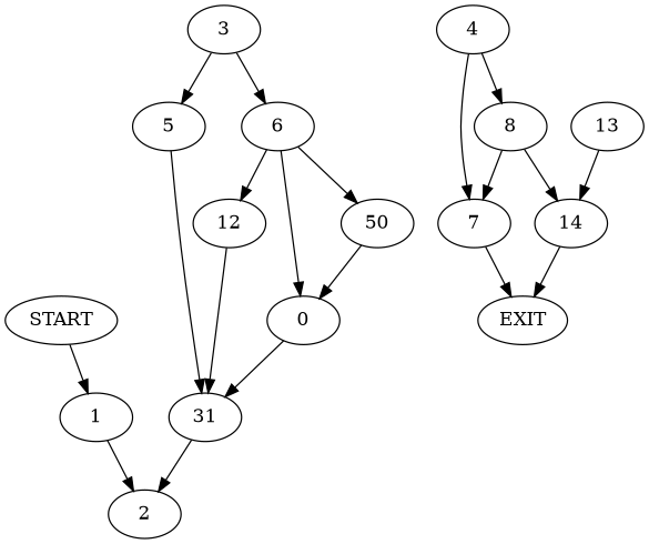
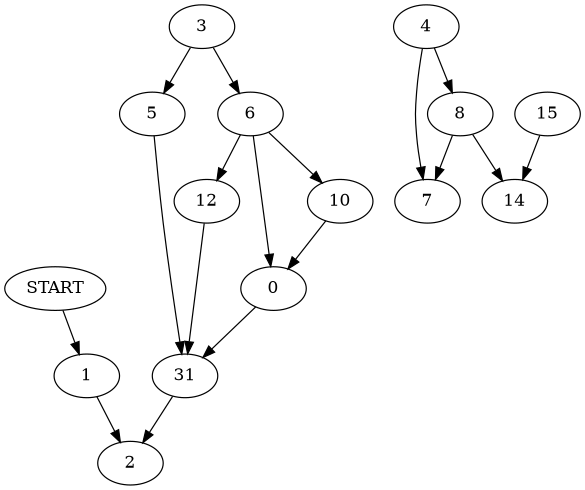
  digraph {
    n1 [label=START]
    1
    2
-   n4 [label=EXIT]
    3
    5
    6
    4
    7
    8
    n11 [label=31]
    12
    n13 [label=0]
-   10 [label=50]
+   10
    14
-   13
+   13 [label=15]
    n1 -> 1
    1 -> 2
    3 -> 5
    3 -> 6
    5 -> n11
    6 -> 12
    6 -> n13
    6 -> 10
    4 -> 7
    4 -> 8
-   7 -> n4
    8 -> 7
    8 -> 14
    n11 -> 2
    12 -> n11
    n13 -> n11
    10 -> n13
-   14 -> n4
    13 -> 14
  }
